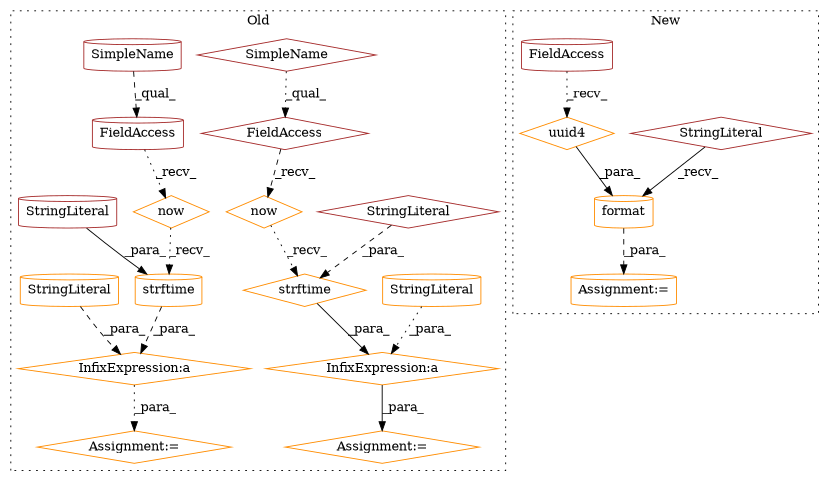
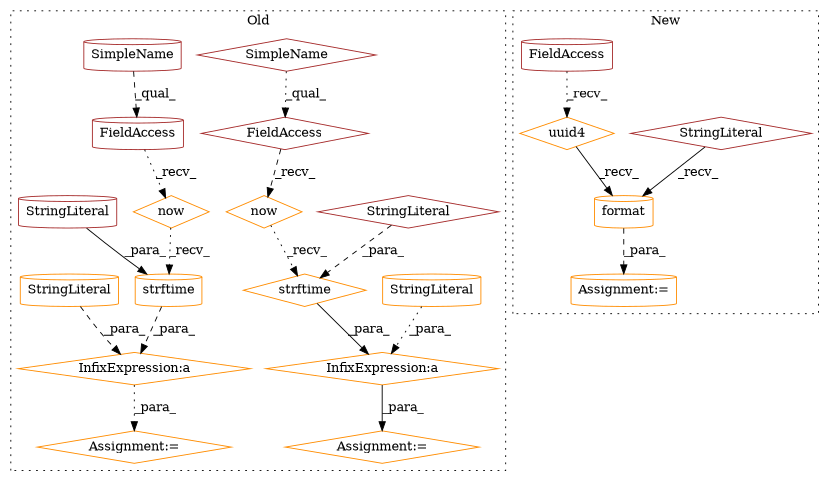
  digraph {
    node [a=32 l=14 s=271 shape=diamond color=darkorange]
    edge [style=dotted]
    n1 [l=5 label=now s=289]
    n2 [a=27 l=3 label="InfixExpression:a" s=268]
    n3 [a=22 l=17 label=FieldAccess color=brown]
    n4 [a=45 l=12 label=StringLiteral s=256 shape=cylinder]
    n5 [l="9,1" label=strftime s="295,318"]
    n6 [a=45 label=StringLiteral s=304 color=brown]
    n7 [a=7 l=1 label="Assignment:=" s=254]
    n8 [a=22 l=17 label=FieldAccess s=368 shape=cylinder color=brown]
    n9 [l=5 label=now s=386]
    n10 [a=27 l=3 label="InfixExpression:a" s=365]
    n11 [l="9,1" label=strftime s="392,415" shape=cylinder]
    n12 [a=45 label=StringLiteral s=401 shape=cylinder color=brown]
    n13 [a=7 l=1 label="Assignment:=" s=347]
    n14 [a=45 l=16 label=StringLiteral s=349 shape=cylinder]
    n15 [a=42 l=8 label=SimpleName color=brown]
    n16 [a=42 l=8 label=SimpleName s=368 shape=cylinder color=brown]
    n17 [l="7,1" label=format s="266,285" shape=cylinder]
    n18 [a=45 label=StringLiteral s=251 color=brown]
    n19 [a=7 l=1 label="Assignment:=" s=250 shape=cylinder]
    n20 [l=7 label=uuid4 s=278]
    n21 [a=22 l=4 label=FieldAccess s=273 shape=cylinder color=brown]
    subgraph cluster_1 {
      label=Old
      style=dotted
      n1
      n2
      n3
      n4
      n5
      n6
      n7
      n8
      n9
      n10
      n11
      n12
      n13
      n14
      n15
      n16
    }
    subgraph cluster_2 {
      label=New
      style=dotted
      n17
      n18
      n19
      n20
      n21
    }
    n1 -> n5 [label=_recv_]
    n2 -> n7 [label=_para_ style=solid]
    n3 -> n1 [label=_recv_ style=dashed]
    n4 -> n2 [label=_para_]
    n5 -> n2 [label=_para_ style=solid]
    n6 -> n5 [label=_para_ style=dashed]
    n8 -> n9 [label=_recv_]
    n9 -> n11 [label=_recv_]
    n10 -> n13 [label=_para_]
    n11 -> n10 [label=_para_ style=dashed]
    n12 -> n11 [label=_para_ style=solid]
    n14 -> n10 [label=_para_ style=dashed]
    n15 -> n3 [label=_qual_]
    n16 -> n8 [label=_qual_ style=dashed]
    n17 -> n19 [label=_para_ style=dashed]
    n18 -> n17 [label=_recv_ style=solid]
-   n20 -> n17 [label=_para_ style=solid]
+   n20 -> n17 [label=_recv_ style=solid]
    n21 -> n20 [label=_recv_]
  }
